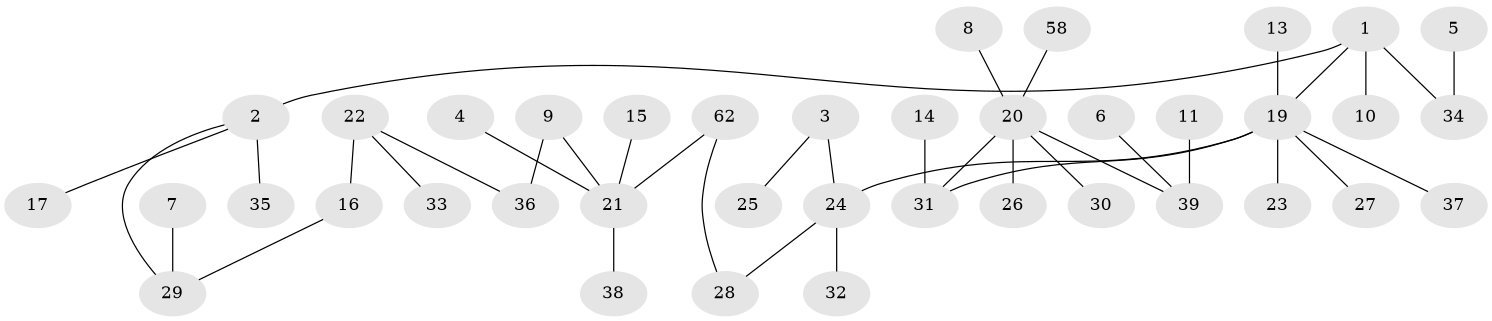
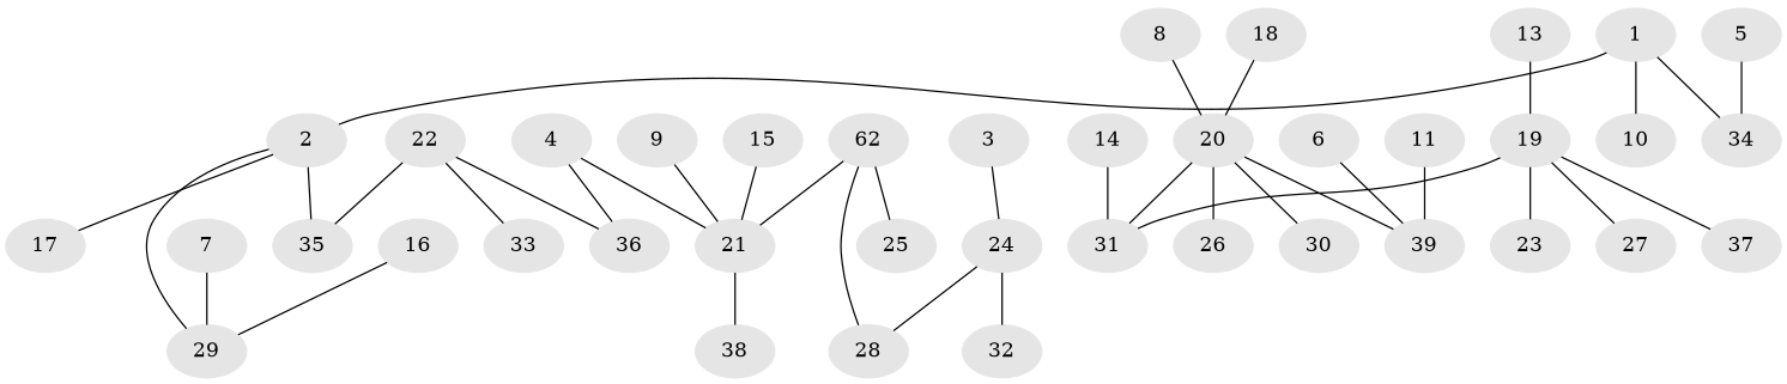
  graph {
    node [color=gray90 style=filled]
    edge [weight=1.0]
    1
    2
    10
    19
    34
    17
    29
    35
    24
    31
    23
    27
    37
    3
    25
    28
    32
    4
    21
    38
    5
    6
    39
    7
    8
    20
    26
    30
    9
    36
    11
    n32 [label=62]
    13
    14
    15
    16
-   18 [label=58]
+   18
    22
    33
    1 -- 2
    1 -- 10
-   1 -- 19
    1 -- 34
    2 -- 17
    2 -- 29
    2 -- 35
-   19 -- 24
    19 -- 31
    19 -- 23
    19 -- 27
    19 -- 37
    24 -- 28
    24 -- 32
    3 -- 24
-   3 -- 25
+   n32 -- 25
    4 -- 21
    21 -- 38
    5 -- 34
    6 -- 39
    7 -- 29
    8 -- 20
    20 -- 31
    20 -- 39
    20 -- 26
    20 -- 30
    9 -- 21
-   9 -- 36
+   4 -- 36
    11 -- 39
    n32 -- 28
    n32 -- 21
    13 -- 19
    14 -- 31
    15 -- 21
    16 -- 29
    18 -- 20
-   22 -- 16
+   22 -- 35
    22 -- 36
    22 -- 33
  }
